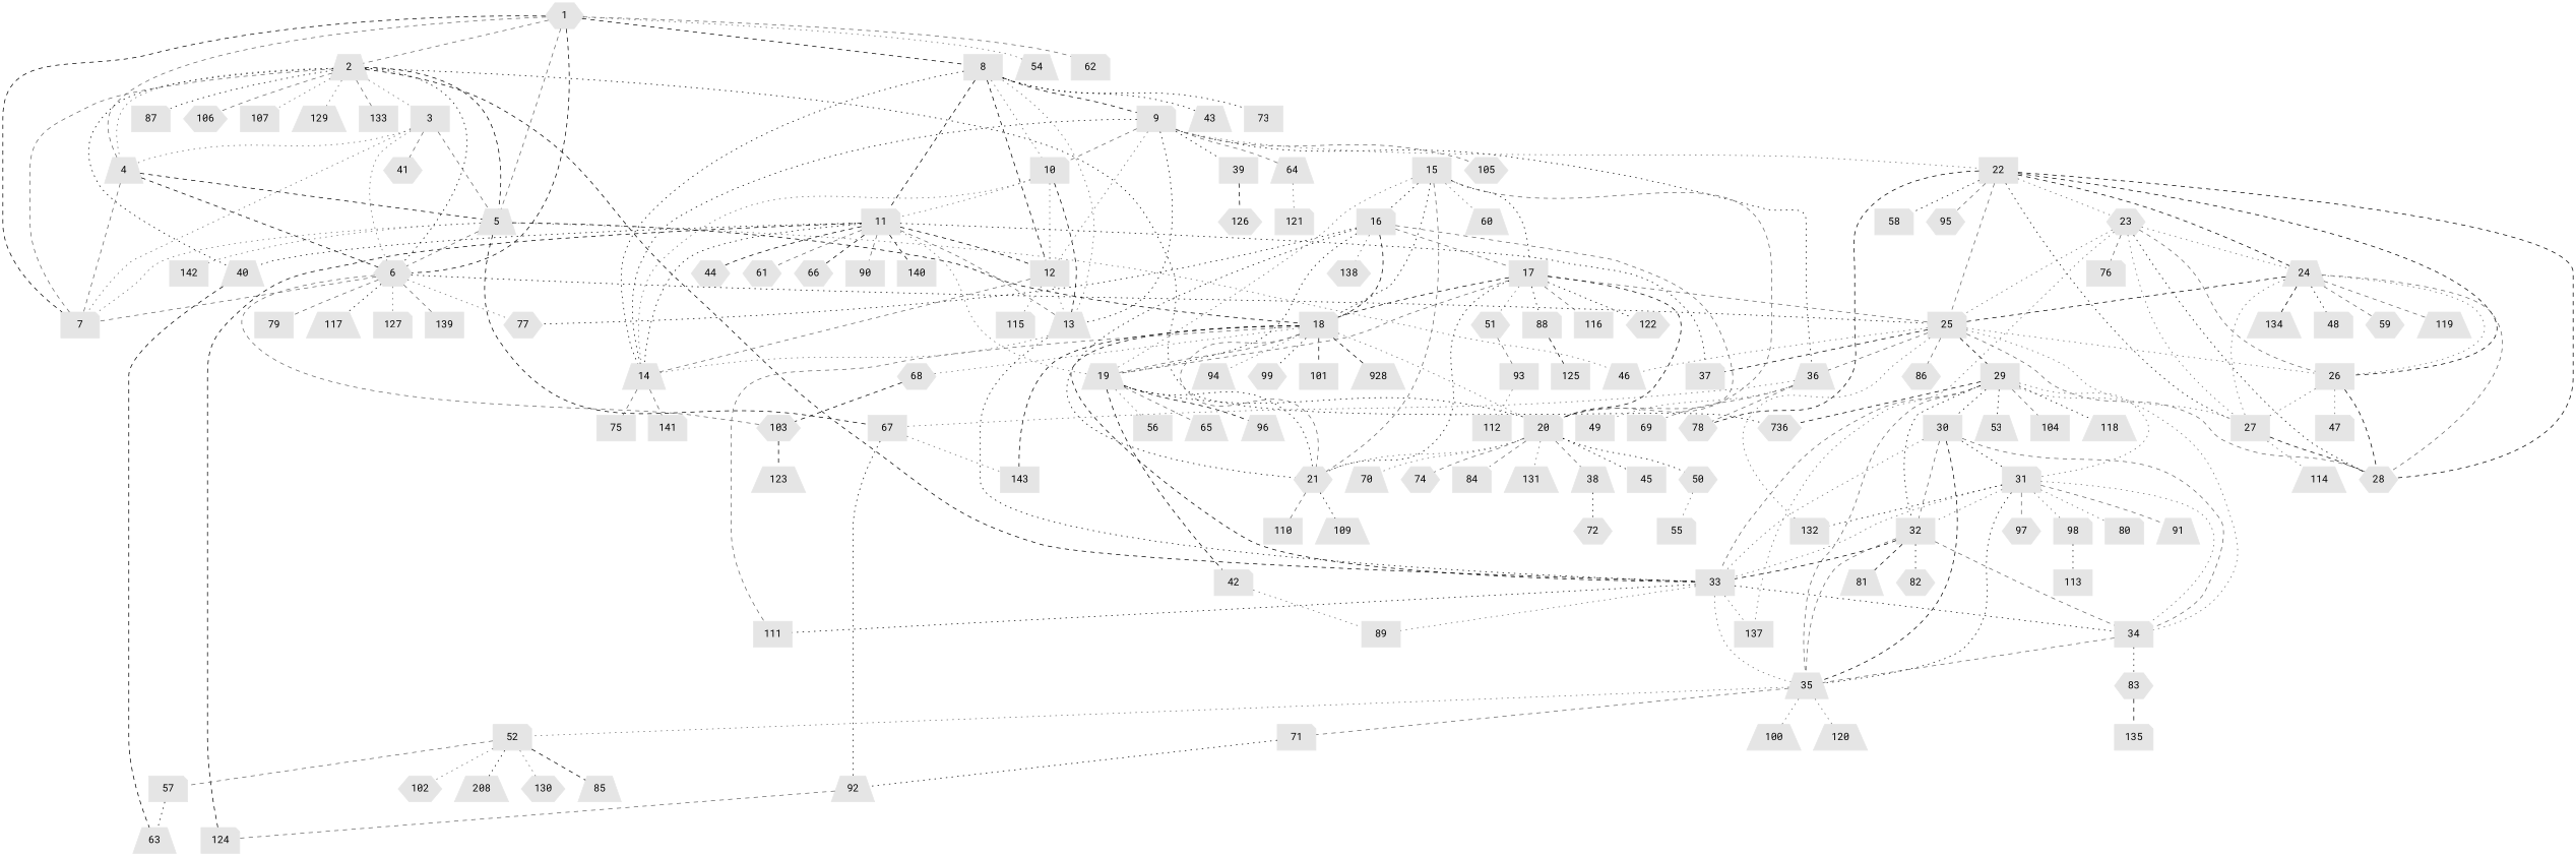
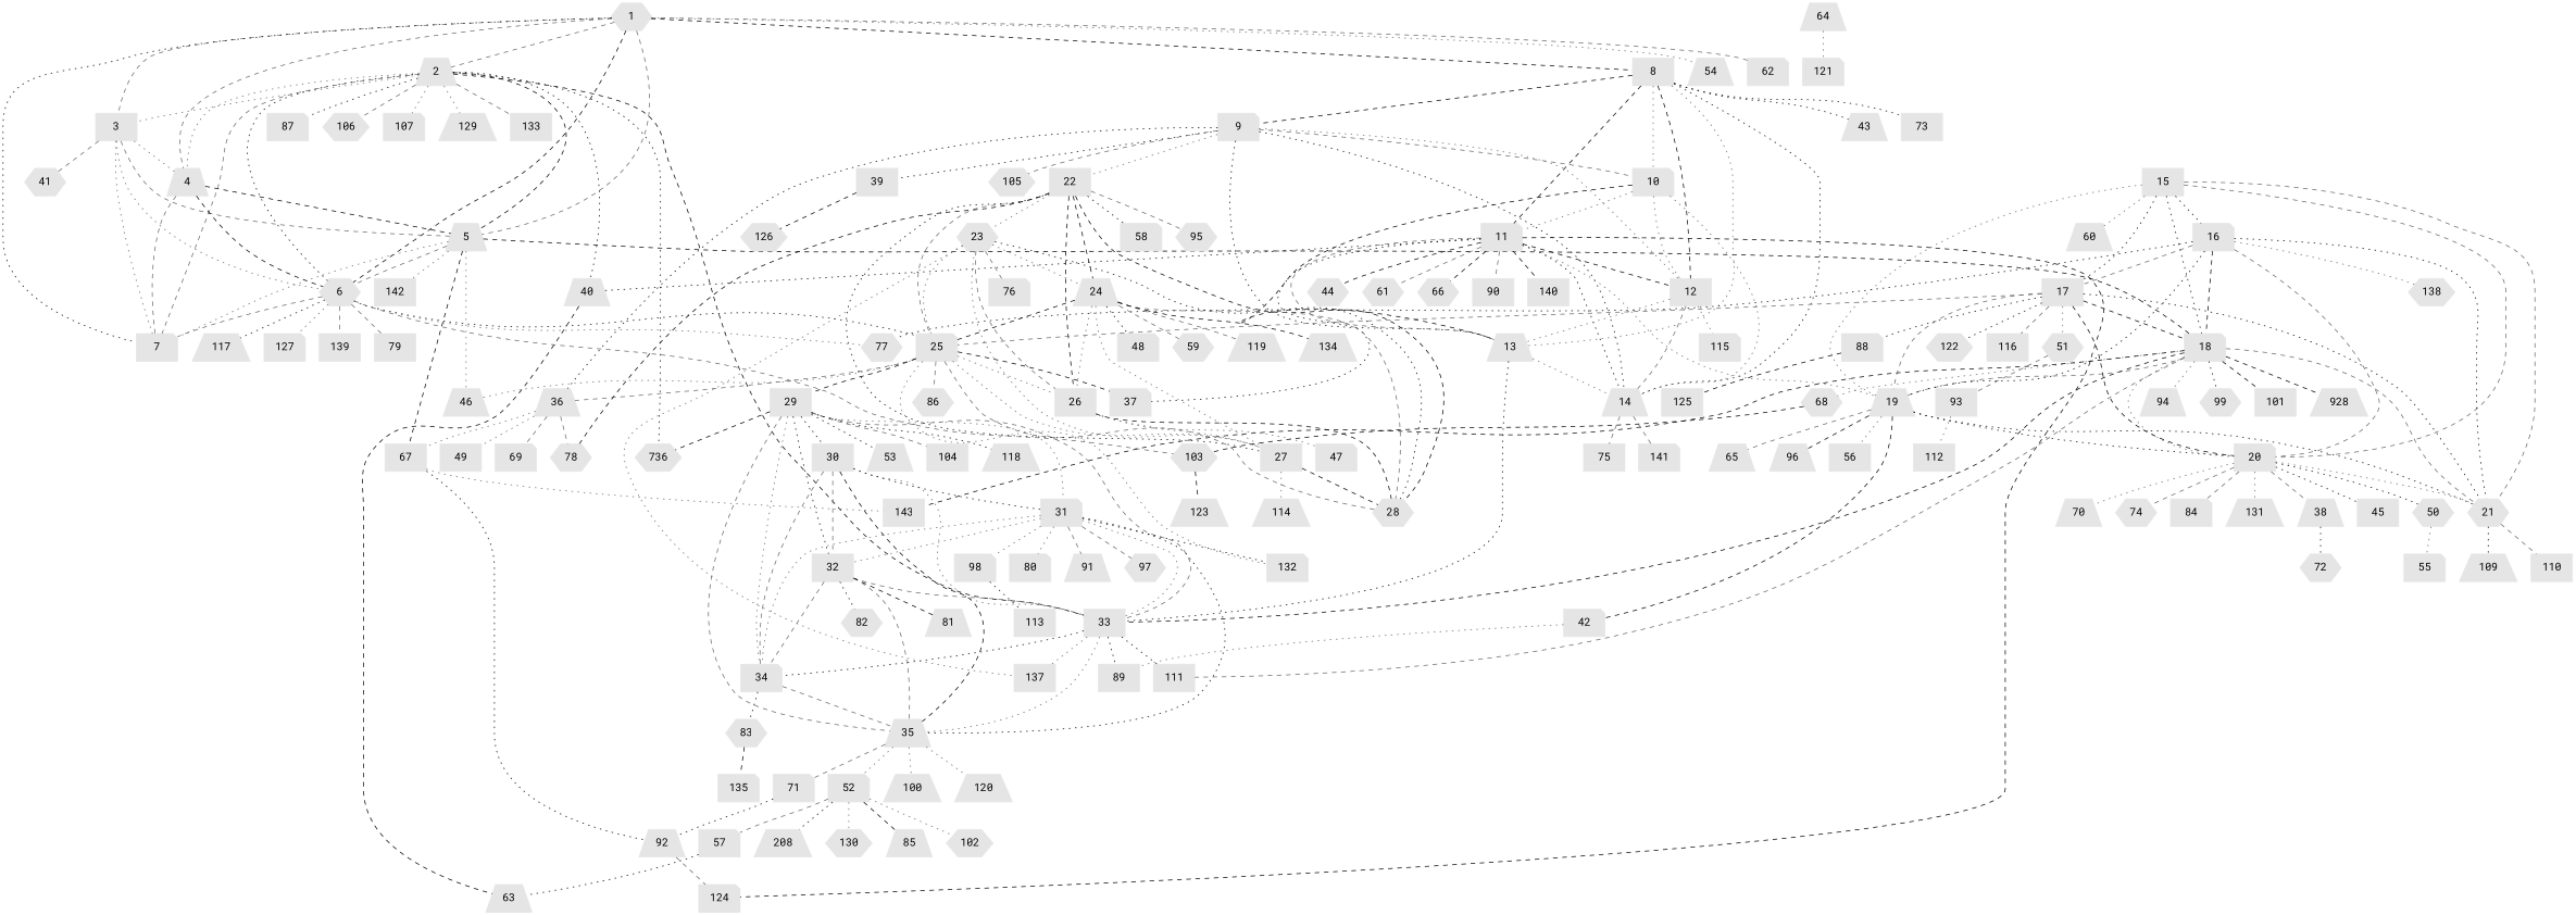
  graph {
    fontname="Roboto Mono"
    node [color=gray90 fontname="Roboto Mono" shape=trapezium style=filled]
    edge [color=gray40 fontname="Roboto Mono" style=dotted]
    1 [shape=hexagon]
    2
    3 [shape=box]
    4
    5
    6 [shape=hexagon]
    7 [shape=note]
    8 [shape=box]
    54
    62 [shape=note]
    33 [shape=box]
    40
    87 [shape=note]
    106 [shape=hexagon]
    107 [shape=note]
    129
    133 [shape=box]
    n18 [label=736 shape=hexagon]
    41 [shape=hexagon]
    18 [shape=note]
    46
    67 [shape=box]
    142 [shape=box]
    25 [shape=note]
    77 [shape=hexagon]
    79 [shape=box]
    103 [shape=hexagon]
    117
    127 [shape=note]
    139 [shape=box]
    9 [shape=note]
    10 [shape=note]
    11 [shape=note]
    12 [shape=box]
    13
    14
    43
    73 [shape=box]
    111 [shape=box]
    137 [shape=box]
    34 [shape=note]
    35
    89 [shape=box]
    63
    19
    20 [shape=note]
    21 [shape=hexagon]
    68 [shape=hexagon]
    94
    99 [shape=hexagon]
    101 [shape=box]
    n52 [label=928]
    143 [shape=box]
    92
    36
    37 [shape=note]
    26 [shape=box]
    27 [shape=box]
    28 [shape=hexagon]
    29 [shape=box]
    86 [shape=hexagon]
    132 [shape=note]
    123
    22 [shape=box]
    39 [shape=box]
    64
    105 [shape=hexagon]
    44 [shape=hexagon]
    61 [shape=hexagon]
    66 [shape=hexagon]
    90 [shape=box]
    124 [shape=note]
    140 [shape=box]
    115 [shape=note]
    75 [shape=box]
    141 [shape=note]
    23 [shape=hexagon]
    24
    58 [shape=note]
    78 [shape=hexagon]
    95 [shape=hexagon]
    49 [shape=box]
    69 [shape=note]
    126 [shape=hexagon]
    121 [shape=note]
    42 [shape=note]
    56 [shape=box]
    65
    96
    15 [shape=box]
    16 [shape=note]
    17 [shape=box]
    60
    138 [shape=hexagon]
    51 [shape=hexagon]
    88 [shape=note]
    116 [shape=box]
    122 [shape=hexagon]
    38
    45 [shape=box]
    50 [shape=hexagon]
    70
    74 [shape=hexagon]
    84 [shape=note]
    131
    109
    110 [shape=box]
    93 [shape=box]
    125 [shape=box]
    72 [shape=hexagon]
    55 [shape=note]
    76 [shape=note]
    48 [shape=note]
    59 [shape=hexagon]
    119
    134
    47 [shape=note]
    114
    30 [shape=box]
    31 [shape=note]
    32 [shape=box]
    53
    104 [shape=box]
    118
    80 [shape=note]
    91
    97 [shape=hexagon]
    98 [shape=note]
    81
    82 [shape=hexagon]
    83 [shape=hexagon]
    52 [shape=note]
    71 [shape=note]
    100
    120
    113 [shape=box]
    135 [shape=note]
    57 [shape=note]
    85
    102 [shape=hexagon]
    n141 [label=208]
    130 [shape=hexagon]
    112 [shape=box]
    1 -- 2 [style=dashed]
+   1 -- 3 [style=dashed]
    1 -- 4 [style=dashed]
    1 -- 5 [style=dashed]
    1 -- 6 [color=black style=dashed]
-   1 -- 7 [color=black style=dashed]
+   1 -- 7 [color=black]
    1 -- 8 [color=black style=dashed]
    1 -- 54
    1 -- 62 [style=dashed]
    2 -- 3
    2 -- 4
    2 -- 5 [color=black style=dashed]
    2 -- 6 [color=black]
    2 -- 7 [style=dashed]
    2 -- 33 [color=black style=dashed]
    2 -- 40 [color=black]
    2 -- 87 [color=black]
    2 -- 106 [style=dashed]
    2 -- 107
    2 -- 129
    2 -- 133 [style=dashed]
    2 -- n18 [color=black]
    3 -- 4
    3 -- 5 [style=dashed]
    3 -- 6
    3 -- 7
    3 -- 41 [style=dashed]
    4 -- 5 [color=black style=dashed]
    4 -- 6 [color=black style=dashed]
    4 -- 7 [style=dashed]
    5 -- 6 [style=dashed]
    5 -- 7
    5 -- 18 [color=black style=dashed]
    5 -- 46
    5 -- 67 [color=black style=dashed]
    5 -- 142
    6 -- 7 [style=dashed]
    6 -- 25 [color=black]
    6 -- 77
    6 -- 79 [style=dashed]
    6 -- 103 [style=dashed]
    6 -- 117 [color=black]
    6 -- 127
    6 -- 139 [style=dashed]
    8 -- 9 [color=black style=dashed]
    8 -- 10
    8 -- 11 [color=black style=dashed]
    8 -- 12 [color=black style=dashed]
    8 -- 13
    8 -- 14 [color=black]
    8 -- 43 [color=black]
    8 -- 73 [color=black]
    33 -- 111 [color=black]
    33 -- 137
    33 -- 34 [color=black]
    33 -- 35
-   33 -- 89
+   33 -- 89 [color=black]
    40 -- 63 [color=black style=dashed]
    18 -- 33 [color=black style=dashed]
    18 -- 111 [style=dashed]
    18 -- 19 [style=dashed]
    18 -- 20
    18 -- 21 [style=dashed]
    18 -- 68
    18 -- 94
    18 -- 99 [color=black]
    18 -- 101 [color=black style=dashed]
    18 -- n52 [color=black style=dashed]
    18 -- 143 [color=black style=dashed]
    67 -- 143
    67 -- 92 [color=black]
    25 -- 46
    25 -- 36 [style=dashed]
    25 -- 37 [color=black style=dashed]
    25 -- 26
    25 -- 27
    25 -- 28 [style=dashed]
    25 -- 29 [color=black style=dashed]
    25 -- 86 [style=dashed]
    25 -- 132
    103 -- 123 [color=black style=dashed]
    9 -- 10 [style=dashed]
    9 -- 12
    9 -- 13 [color=black]
    9 -- 14 [color=black]
    9 -- 36 [color=black]
    9 -- 22
    9 -- 39 [color=black]
-   9 -- 64 [style=dashed]
    9 -- 105 [style=dashed]
    10 -- 11
    10 -- 12
    10 -- 13 [color=black style=dashed]
    10 -- 14
    11 -- 40 [color=black]
    11 -- 12 [color=black style=dashed]
    11 -- 13 [style=dashed]
    11 -- 14 [color=black]
    11 -- 19
    11 -- 37 [color=black]
    11 -- 44 [color=black style=dashed]
    11 -- 61 [style=dashed]
    11 -- 66 [color=black style=dashed]
    11 -- 90 [style=dashed]
    11 -- 124 [color=black style=dashed]
    11 -- 140 [color=black style=dashed]
    12 -- 13
    12 -- 14 [style=dashed]
    12 -- 115
    13 -- 33 [color=black]
    13 -- 14
    14 -- 75 [style=dashed]
    14 -- 141 [style=dashed]
    34 -- 35 [style=dashed]
    34 -- 83 [color=black]
    35 -- 52
    35 -- 71 [style=dashed]
    35 -- 100
    35 -- 120
    19 -- 20 [color=black]
    19 -- 21 [color=black]
    19 -- 42 [color=black style=dashed]
    19 -- 56
    19 -- 65 [style=dashed]
    19 -- 96 [color=black style=dashed]
    20 -- 21
    20 -- 38 [style=dashed]
    20 -- 45 [color=black]
    20 -- 50 [color=black]
    20 -- 70
    20 -- 74 [style=dashed]
    20 -- 84 [style=dashed]
    20 -- 131
    21 -- 109 [color=black]
    21 -- 110 [style=dashed]
    68 -- 103 [color=black style=dashed]
    92 -- 124 [style=dashed]
    36 -- 67
    36 -- 78 [style=dashed]
    36 -- 49
    36 -- 69 [style=dashed]
    26 -- 27
    26 -- 28 [color=black style=dashed]
    26 -- 47
    27 -- 28 [color=black style=dashed]
    27 -- 114
    29 -- 33 [style=dashed]
    29 -- n18 [color=black style=dashed]
    29 -- 34
    29 -- 35 [style=dashed]
    29 -- 30 [color=black]
    29 -- 31
    29 -- 32 [color=black]
    29 -- 53 [color=black]
    29 -- 104 [style=dashed]
    29 -- 118 [color=black]
    22 -- 25 [style=dashed]
    22 -- 26 [color=black style=dashed]
    22 -- 27 [color=black]
    22 -- 28 [color=black style=dashed]
    22 -- 23
    22 -- 24 [color=black style=dashed]
    22 -- 58 [color=black]
    22 -- 78 [color=black style=dashed]
    22 -- 95 [style=dashed]
    39 -- 126 [color=black style=dashed]
    64 -- 121
    23 -- 25
    23 -- 137
    23 -- 26 [style=dashed]
    23 -- 27
    23 -- 28 [color=black]
    23 -- 24
    23 -- 76 [style=dashed]
    24 -- 25 [color=black style=dashed]
    24 -- 26
    24 -- 27
    24 -- 28 [style=dashed]
    24 -- 48 [color=black]
    24 -- 59 [style=dashed]
    24 -- 119 [style=dashed]
    24 -- 134 [color=black style=dashed]
    42 -- 89
    15 -- 18 [color=black]
    15 -- 19
    15 -- 20 [style=dashed]
    15 -- 21 [style=dashed]
    15 -- 16 [color=black]
    15 -- 17 [color=black]
    15 -- 60
    16 -- 18 [color=black style=dashed]
    16 -- 77 [color=black]
    16 -- 19 [color=black]
    16 -- 20 [style=dashed]
    16 -- 21 [color=black]
    16 -- 17 [style=dashed]
    16 -- 138
    17 -- 18 [color=black style=dashed]
    17 -- 25 [style=dashed]
    17 -- 19 [style=dashed]
    17 -- 20 [color=black style=dashed]
    17 -- 21 [color=black]
    17 -- 51
    17 -- 88 [color=black]
    17 -- 116 [style=dashed]
    17 -- 122 [color=black]
    51 -- 93 [style=dashed]
    88 -- 125 [color=black style=dashed]
    38 -- 72 [color=black]
    50 -- 55
    93 -- 112
    30 -- 33
    30 -- 34 [style=dashed]
    30 -- 35 [color=black style=dashed]
    30 -- 31 [color=black]
    30 -- 32 [style=dashed]
    31 -- 33
    31 -- 34
    31 -- 35 [color=black]
    31 -- 132 [color=black]
    31 -- 32
    31 -- 80
    31 -- 91 [style=dashed]
    31 -- 97 [style=dashed]
    31 -- 98
-   32 -- 33 [color=black style=dashed]
+   32 -- 33 [style=dashed]
    32 -- 34 [style=dashed]
    32 -- 35 [style=dashed]
    32 -- 81 [color=black style=dashed]
    32 -- 82 [color=black]
    98 -- 113 [color=black]
    83 -- 135 [color=black style=dashed]
    52 -- 57 [style=dashed]
    52 -- 85 [color=black style=dashed]
    52 -- 102
    52 -- n141 [color=black]
    52 -- 130
    71 -- 92 [color=black]
    57 -- 63 [color=black]
  }
